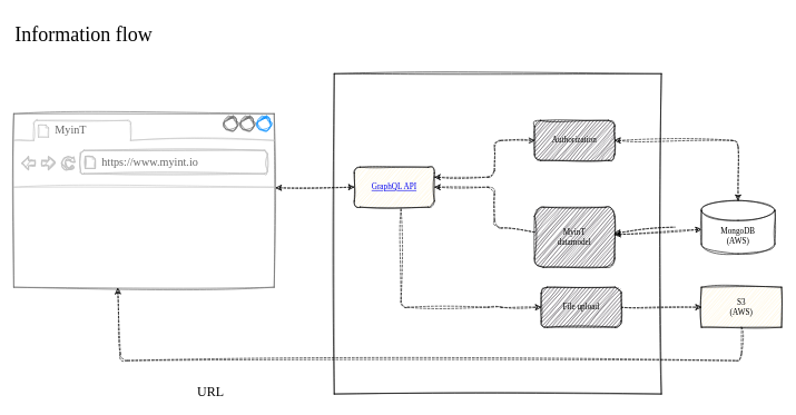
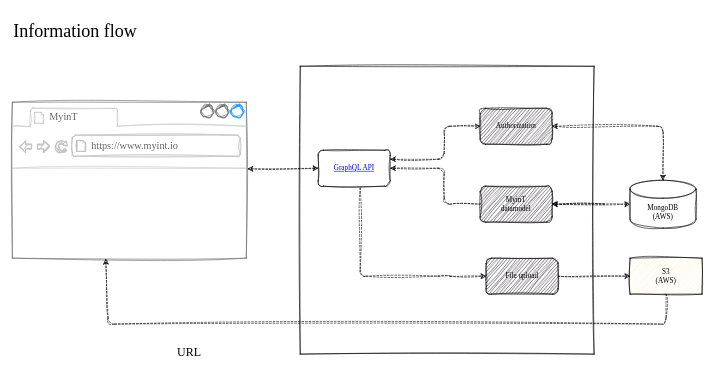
  <mxCell id="0" />
  <mxCell id="1" parent="0" />
  <mxCell id="2" value="" style="rounded=0;whiteSpace=wrap;fontSize=30;labelBackgroundColor=none;textOpacity=0;labelPosition=left;verticalLabelPosition=middle;align=right;verticalAlign=middle;sketch=1;curveFitting=1;jiggle=2;glass=0;" vertex="1" parent="1"><mxGeometry x="500" y="110" width="490" height="480" as="geometry" /></mxCell>
  <mxCell id="3" value="" style="edgeStyle=none;html=1;entryX=0;entryY=0.5;entryDx=0;entryDy=0;sketch=1;curveFitting=1;jiggle=2;startArrow=classic;startFill=1;endArrow=open;endFill=1;dashed=1;exitX=1;exitY=0.25;exitDx=0;exitDy=0;" edge="1" parent="1" source="5" target="6"><mxGeometry relative="1" as="geometry"><Array as="points"><mxPoint x="740" y="265" /><mxPoint x="740" y="210" /></Array></mxGeometry></mxCell>
  <mxCell id="4" value="" style="edgeStyle=none;html=1;sketch=1;curveFitting=1;jiggle=2;startArrow=classic;startFill=1;endArrow=none;endFill=1;dashed=1;exitX=1;exitY=0.5;exitDx=0;exitDy=0;" edge="1" parent="1" source="5" target="8"><mxGeometry relative="1" as="geometry"><Array as="points"><mxPoint x="740" y="280" /><mxPoint x="740" y="340" /></Array></mxGeometry></mxCell>
- <mxCell id="5" value="&lt;div style=&quot;&quot;&gt;&lt;span style=&quot;background-color: initial;&quot;&gt;&lt;font data-font-src=&quot;https://fonts.googleapis.com/css?family=Architects+Daughter&quot; face=&quot;Architects Daughter&quot;&gt;&lt;a href=&quot;data:page/id,EDtR1DHFm7wwkhuv0E5v&quot;&gt;GraphQL API&lt;/a&gt;&lt;/font&gt;&lt;/span&gt;&lt;/div&gt;" style="rounded=1;whiteSpace=wrap;html=1;align=center;sketch=1;curveFitting=1;jiggle=2;fillColor=#fff2cc;" vertex="1" parent="1"><mxGeometry x="530" y="250" width="120" height="60" as="geometry" /></mxCell>
+ <mxCell id="5" value="&lt;div style=&quot;&quot;&gt;&lt;span style=&quot;background-color: initial;&quot;&gt;&lt;font data-font-src=&quot;https://fonts.googleapis.com/css?family=Architects+Daughter&quot; face=&quot;Architects Daughter&quot;&gt;&lt;a href=&quot;data:page/id,EDtR1DHFm7wwkhuv0E5v&quot;&gt;GraphQL API&lt;/a&gt;&lt;/font&gt;&lt;/span&gt;&lt;/div&gt;" style="rounded=1;whiteSpace=wrap;html=1;align=center;sketch=1;curveFitting=1;jiggle=2;" vertex="1" parent="1"><mxGeometry x="530" y="250" width="120" height="60" as="geometry" /></mxCell>
  <mxCell id="6" value="&lt;font data-font-src=&quot;https://fonts.googleapis.com/css?family=Architects+Daughter&quot; face=&quot;Architects Daughter&quot;&gt;Authorization&lt;/font&gt;" style="whiteSpace=wrap;html=1;align=center;fillColor=rgb(24, 20, 29);rounded=1;sketch=1;curveFitting=1;jiggle=2;" vertex="1" parent="1"><mxGeometry x="800" y="180" width="120" height="60" as="geometry" /></mxCell>
  <mxCell id="7" value="" style="edgeStyle=none;sketch=1;html=1;dashed=1;startArrow=classic;startFill=1;endArrow=none;endFill=0;curveFitting=1;jiggle=2;" edge="1" parent="1" source="8"><mxGeometry relative="1" as="geometry"><mxPoint x="1010" y="340" as="targetPoint" /></mxGeometry></mxCell>
- <mxCell id="8" value="&lt;font data-font-src=&quot;https://fonts.googleapis.com/css?family=Architects+Daughter&quot; face=&quot;Architects Daughter&quot;&gt;MyinT&lt;br&gt;datamodel&lt;/font&gt;" style="whiteSpace=wrap;html=1;align=center;fillColor=rgb(24, 20, 29);rounded=1;sketch=1;curveFitting=1;jiggle=2;" vertex="1" parent="1"><mxGeometry x="800" y="310" width="120" height="90" as="geometry" /></mxCell>
+ <mxCell id="8" value="&lt;font data-font-src=&quot;https://fonts.googleapis.com/css?family=Architects+Daughter&quot; face=&quot;Architects Daughter&quot;&gt;MyinT&lt;br&gt;datamodel&lt;/font&gt;" style="whiteSpace=wrap;html=1;align=center;fillColor=rgb(24, 20, 29);rounded=1;sketch=1;curveFitting=1;jiggle=2;" vertex="1" parent="1"><mxGeometry x="800" y="310" width="120" height="60" as="geometry" /></mxCell>
  <mxCell id="9" value="" style="strokeWidth=1;shadow=0;dashed=0;align=center;html=1;shape=mxgraph.mockup.containers.browserWindow;rSize=0;strokeColor=#666666;strokeColor2=#008cff;strokeColor3=#c4c4c4;mainText=,;recursiveResize=0;sketch=1;curveFitting=1;jiggle=2;" vertex="1" parent="1"><mxGeometry x="20" y="170" width="390" height="260" as="geometry" /></mxCell>
  <mxCell id="10" value="&lt;font data-font-src=&quot;https://fonts.googleapis.com/css?family=Architects+Daughter&quot; face=&quot;Architects Daughter&quot;&gt;MyinT&lt;/font&gt;" style="strokeWidth=1;shadow=0;dashed=0;align=center;html=1;shape=mxgraph.mockup.containers.anchor;fontSize=17;fontColor=#666666;align=left;sketch=1;curveFitting=1;jiggle=2;" vertex="1" parent="9"><mxGeometry x="60" y="12" width="110" height="26" as="geometry" /></mxCell>
  <mxCell id="11" value="&lt;font data-font-src=&quot;https://fonts.googleapis.com/css?family=Architects+Daughter&quot; face=&quot;Architects Daughter&quot;&gt;https://www.myint.io&lt;/font&gt;" style="strokeWidth=1;shadow=0;dashed=0;align=center;html=1;shape=mxgraph.mockup.containers.anchor;rSize=0;fontSize=17;fontColor=#666666;align=left;sketch=1;curveFitting=1;jiggle=2;" vertex="1" parent="9"><mxGeometry x="130" y="60" width="250" height="26" as="geometry" /></mxCell>
  <mxCell id="12" value="" style="edgeStyle=none;html=1;entryX=0;entryY=0.5;entryDx=0;entryDy=0;sketch=1;curveFitting=1;jiggle=2;startArrow=classic;startFill=1;endArrow=classic;endFill=1;dashed=1;exitX=1.006;exitY=0.427;exitDx=0;exitDy=0;exitPerimeter=0;" edge="1" parent="1" source="9" target="5"><mxGeometry relative="1" as="geometry"><mxPoint x="440" y="310" as="sourcePoint" /><mxPoint x="560" y="240" as="targetPoint" /><Array as="points" /></mxGeometry></mxCell>
  <mxCell id="13" value="" style="edgeStyle=none;sketch=1;html=1;dashed=1;startArrow=classic;startFill=1;endArrow=classic;endFill=1;curveFitting=1;jiggle=2;" edge="1" parent="1" source="14" target="8"><mxGeometry relative="1" as="geometry" /></mxCell>
  <mxCell id="14" value="&lt;font data-font-src=&quot;https://fonts.googleapis.com/css?family=Architects+Daughter&quot; face=&quot;Architects Daughter&quot;&gt;MongoDB&lt;br&gt;(AWS)&lt;br&gt;&lt;/font&gt;" style="shape=cylinder3;whiteSpace=wrap;html=1;boundedLbl=1;backgroundOutline=1;size=15;sketch=1;curveFitting=1;jiggle=2;" vertex="1" parent="1"><mxGeometry x="1050" y="300" width="110" height="80" as="geometry" /></mxCell>
  <mxCell id="15" value="" style="edgeStyle=none;html=1;entryX=0.5;entryY=0;entryDx=0;entryDy=0;sketch=1;curveFitting=1;jiggle=2;startArrow=classic;startFill=1;endArrow=classic;endFill=1;dashed=1;entryPerimeter=0;" edge="1" parent="1" target="14"><mxGeometry relative="1" as="geometry"><mxPoint x="920" y="210" as="sourcePoint" /><mxPoint x="1070" y="140" as="targetPoint" /><Array as="points"><mxPoint x="1105" y="210" /></Array></mxGeometry></mxCell>
  <mxCell id="16" value="" style="edgeStyle=none;html=1;sketch=1;curveFitting=1;jiggle=2;startArrow=none;startFill=0;endArrow=classic;endFill=1;dashed=1;exitX=0.583;exitY=1.05;exitDx=0;exitDy=0;exitPerimeter=0;" edge="1" parent="1" target="17" source="5"><mxGeometry relative="1" as="geometry"><mxPoint x="660" y="400" as="sourcePoint" /><Array as="points"><mxPoint x="600" y="460" /><mxPoint x="740" y="460" /></Array></mxGeometry></mxCell>
  <mxCell id="17" value="&lt;font data-font-src=&quot;https://fonts.googleapis.com/css?family=Architects+Daughter&quot; face=&quot;Architects Daughter&quot;&gt;File upload&lt;/font&gt;" style="whiteSpace=wrap;html=1;align=center;fillColor=rgb(24, 20, 29);rounded=1;sketch=1;curveFitting=1;jiggle=2;" vertex="1" parent="1"><mxGeometry x="810" y="430" width="120" height="60" as="geometry" /></mxCell>
  <mxCell id="18" value="&lt;font data-font-src=&quot;https://fonts.googleapis.com/css?family=Architects+Daughter&quot; face=&quot;Architects Daughter&quot;&gt;S3&lt;br&gt;(AWS)&lt;/font&gt;" style="rounded=0;whiteSpace=wrap;html=1;sketch=1;curveFitting=1;jiggle=2;fillColor=#fff2cc;" vertex="1" parent="1"><mxGeometry x="1050" y="430" width="120" height="60" as="geometry" /></mxCell>
  <mxCell id="19" value="" style="endArrow=classic;startArrow=none;html=1;dashed=1;sketch=1;entryX=0;entryY=0.5;entryDx=0;entryDy=0;startFill=0;exitX=1;exitY=0.5;exitDx=0;exitDy=0;curveFitting=1;jiggle=2;" edge="1" parent="1" source="17" target="18"><mxGeometry width="50" height="50" relative="1" as="geometry"><mxPoint x="190" y="510" as="sourcePoint" /><mxPoint x="1000.711" y="460" as="targetPoint" /><Array as="points" /></mxGeometry></mxCell>
  <mxCell id="20" value="" style="endArrow=classic;startArrow=none;html=1;dashed=1;sketch=1;entryX=0.399;entryY=1.006;entryDx=0;entryDy=0;startFill=0;entryPerimeter=0;exitX=0.5;exitY=1;exitDx=0;exitDy=0;curveFitting=1;jiggle=2;" edge="1" parent="1" source="18" target="9"><mxGeometry width="50" height="50" relative="1" as="geometry"><mxPoint x="1100" y="550" as="sourcePoint" /><mxPoint x="1010" y="550" as="targetPoint" /><Array as="points"><mxPoint x="1110" y="540" /><mxPoint x="180" y="540" /></Array></mxGeometry></mxCell>
  <mxCell id="21" value="Information flow" style="text;html=1;strokeColor=none;fillColor=none;align=left;verticalAlign=middle;whiteSpace=wrap;rounded=0;sketch=1;fontSize=30;curveFitting=1;jiggle=2;fontFamily=Architects Daughter;fontSource=https%3A%2F%2Ffonts.googleapis.com%2Fcss%3Ffamily%3DArchitects%2BDaughter;" vertex="1" parent="1"><mxGeometry x="20" y="20" width="270" height="60" as="geometry" /></mxCell>
  <mxCell id="22" value="URL" style="text;strokeColor=none;align=center;fillColor=none;html=1;verticalAlign=middle;whiteSpace=wrap;rounded=0;glass=0;sketch=1;hachureGap=4;jiggle=2;curveFitting=1;fontFamily=Architects Daughter;fontSource=https%3A%2F%2Ffonts.googleapis.com%2Fcss%3Ffamily%3DArchitects%2BDaughter;fontSize=20;" vertex="1" parent="1"><mxGeometry x="285" y="570" width="60" height="30" as="geometry" /></mxCell>
